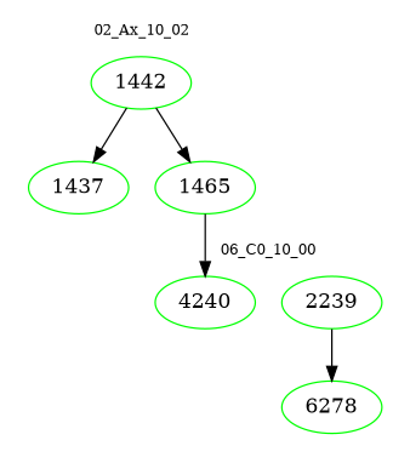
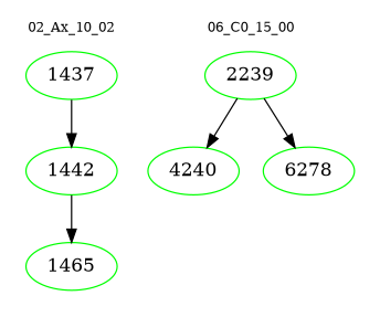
  digraph {
    node [color=green]
    edge [color=black]
    n1 [label=1442]
    n2 [label=1437]
    n3 [label=1465]
    n4 [label=2239]
    n5 [label=4240]
    n6 [label=6278]
    subgraph cluster_1 {
      color=white
      fontsize=10
      label="02_Ax_10_02"
      n1
      n2
      n3
    }
    subgraph cluster_2 {
      color=white
      fontsize=10
-     label="06_C0_10_00"
+     label="06_C0_15_00"
      n4
      n5
      n6
    }
-   n1 -> n2
+   n2 -> n1
    n1 -> n3
-   n3 -> n5
+   n4 -> n5
    n4 -> n6
  }
